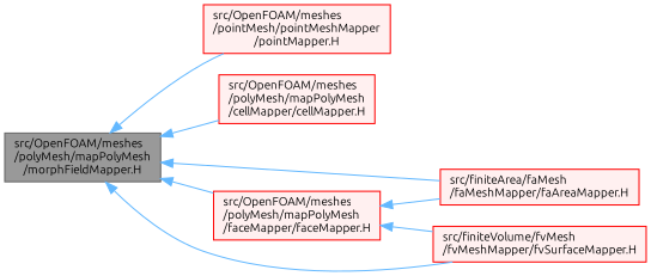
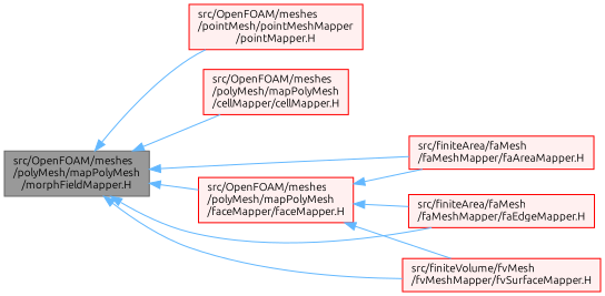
  digraph {
    rankdir=LR
    fontname=Ubuntu
    node [color=red fillcolor="#FFF0F0" fontname=Ubuntu fontsize=10 shape=box style=filled]
    edge [color=steelblue1 dir=back fontname=Ubuntu fontsize=10 labelfontname=Helvetica labelfontsize=10 style=solid]
    n1 [color=gray40 fillcolor=grey60 fontcolor=black height=0.2 label="src/OpenFOAM/meshes\l/polyMesh/mapPolyMesh\l/morphFieldMapper.H" width=0.4]
    n2 [height=0.2 label="src/OpenFOAM/meshes\l/pointMesh/pointMeshMapper\l/pointMapper.H" width=0.4]
    n3 [height=0.2 label="src/OpenFOAM/meshes\l/polyMesh/mapPolyMesh\l/cellMapper/cellMapper.H" width=0.4]
    n4 [height=0.2 label="src/OpenFOAM/meshes\l/polyMesh/mapPolyMesh\l/faceMapper/faceMapper.H" width=0.4]
    n5 [height=0.2 label="src/finiteArea/faMesh\l/faMeshMapper/faAreaMapper.H" width=0.4]
+   n6 [height=0.2 label="src/finiteArea/faMesh\l/faMeshMapper/faEdgeMapper.H" width=0.4]
    n7 [height=0.2 label="src/finiteVolume/fvMesh\l/fvMeshMapper/fvSurfaceMapper.H" width=0.4]
    n1 -> n2
    n1 -> n3
    n1 -> n4
    n1 -> n5
+   n1 -> n6
    n1 -> n7
    n4 -> n5
+   n4 -> n6
    n4 -> n7
  }
